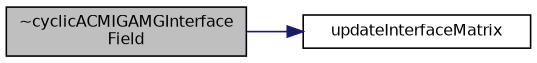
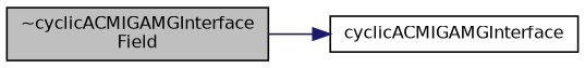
  digraph {
    rankdir=LR
    node [color=black fontname=Helvetica fontsize=10 shape=record]
    n1 [fillcolor=grey75 fontcolor=black height=0.2 label="~cyclicACMIGAMGInterface\lField" style=filled width=0.4]
-   n2 [height=0.2 label=updateInterfaceMatrix width=0.4]
+   n2 [height=0.2 label=cyclicACMIGAMGInterface width=0.4]
    n1 -> n2 [color=midnightblue fontname=Helvetica fontsize=10 labelfontname=Helvetica labelfontsize=10 style=solid]
  }
